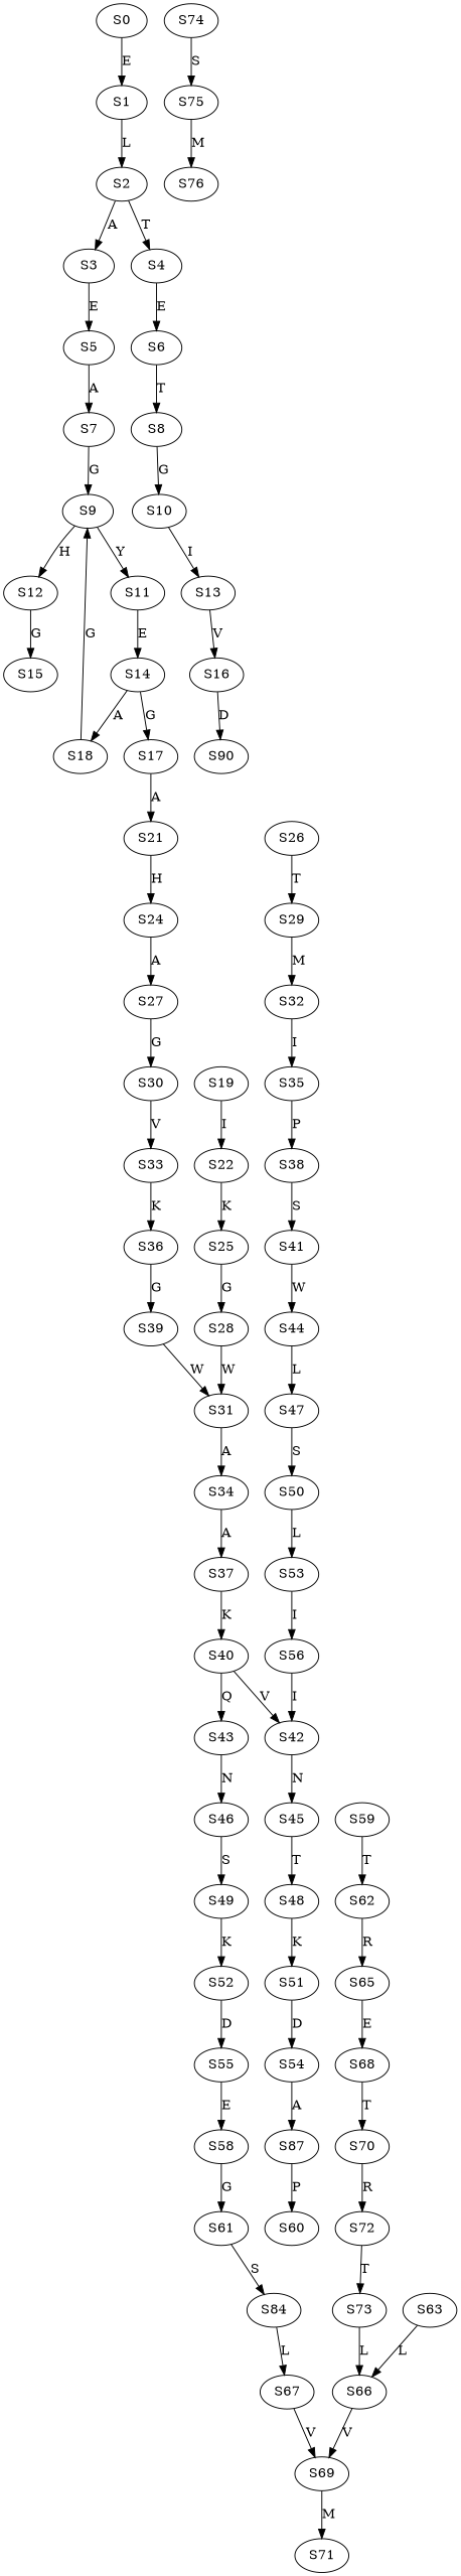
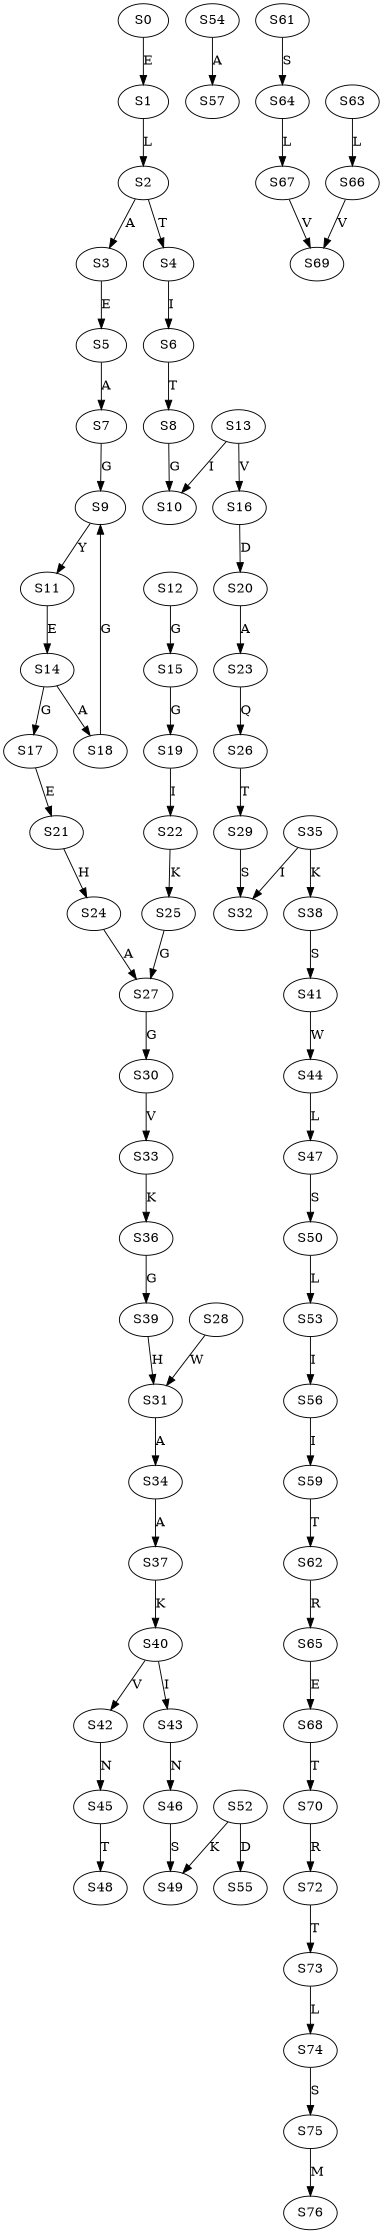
  strict digraph {
    S0
    S1
    S2
    S3
    S4
    S5
    S6
    S7
    S8
    S9
    S10
    S11
    S12
    S13
    S14
    S15
    S16
    S17
    S18
    S19
-   S20 [label=S90]
+   S20
    S21
    S22
+   S23
    S24
    S25
    S26
    S27
    S28
    S29
    S30
    S31
    S32
    S33
    S34
    S35
    S36
    S37
    S38
    S39
    S40
    S41
    S42
    S43
    S44
    S45
    S46
    S47
    S48
    S49
    S50
-   S51
    S52
    S53
    S54
    S55
    S56
-   S57 [label=S87]
-   S58
+   S57
    S59
-   S60
    S61
    S62
-   S64 [label=S84]
+   S64
    S65
    S63
    S66
    S67
    S68
    S69
    S70
-   S71
    S72
    S73
    S74
    S75
    S76
    S0 -> S1 [label=E]
    S1 -> S2 [label=L]
    S2 -> S3 [label=A]
    S2 -> S4 [label=T]
    S3 -> S5 [label=E]
-   S4 -> S6 [label=E]
+   S4 -> S6 [label=I]
    S5 -> S7 [label=A]
    S6 -> S8 [label=T]
    S7 -> S9 [label=G]
    S8 -> S10 [label=G]
    S9 -> S11 [label=Y]
-   S9 -> S12 [label=H]
-   S10 -> S13 [label=I]
+   S13 -> S10 [label=I]
    S11 -> S14 [label=E]
    S12 -> S15 [label=G]
    S13 -> S16 [label=V]
    S14 -> S17 [label=G]
    S14 -> S18 [label=A]
+   S15 -> S19 [label=G]
    S16 -> S20 [label=D]
-   S17 -> S21 [label=A]
+   S17 -> S21 [label=E]
    S18 -> S9 [label=G]
    S19 -> S22 [label=I]
+   S20 -> S23 [label=A]
    S21 -> S24 [label=H]
    S22 -> S25 [label=K]
+   S23 -> S26 [label=Q]
    S24 -> S27 [label=A]
-   S25 -> S28 [label=G]
+   S25 -> S27 [label=G]
    S26 -> S29 [label=T]
    S27 -> S30 [label=G]
    S28 -> S31 [label=W]
-   S29 -> S32 [label=M]
+   S29 -> S32 [label=S]
    S30 -> S33 [label=V]
    S31 -> S34 [label=A]
-   S32 -> S35 [label=I]
+   S35 -> S32 [label=I]
    S33 -> S36 [label=K]
    S34 -> S37 [label=A]
-   S35 -> S38 [label=P]
+   S35 -> S38 [label=K]
    S36 -> S39 [label=G]
    S37 -> S40 [label=K]
    S38 -> S41 [label=S]
-   S39 -> S31 [label=W]
+   S39 -> S31 [label=H]
    S40 -> S42 [label=V]
-   S40 -> S43 [label=Q]
+   S40 -> S43 [label=I]
    S41 -> S44 [label=W]
    S42 -> S45 [label=N]
    S43 -> S46 [label=N]
    S44 -> S47 [label=L]
    S45 -> S48 [label=T]
    S46 -> S49 [label=S]
    S47 -> S50 [label=S]
-   S48 -> S51 [label=K]
-   S49 -> S52 [label=K]
+   S52 -> S49 [label=K]
    S50 -> S53 [label=L]
-   S51 -> S54 [label=D]
    S52 -> S55 [label=D]
    S53 -> S56 [label=I]
    S54 -> S57 [label=A]
-   S55 -> S58 [label=E]
-   S56 -> S42 [label=I]
-   S57 -> S60 [label=P]
-   S58 -> S61 [label=G]
+   S56 -> S59 [label=I]
    S59 -> S62 [label=T]
    S61 -> S64 [label=S]
    S62 -> S65 [label=R]
    S64 -> S67 [label=L]
    S65 -> S68 [label=E]
    S63 -> S66 [label=L]
    S66 -> S69 [label=V]
    S67 -> S69 [label=V]
    S68 -> S70 [label=T]
-   S69 -> S71 [label=M]
    S70 -> S72 [label=R]
    S72 -> S73 [label=T]
-   S73 -> S66 [label=L]
+   S73 -> S74 [label=L]
    S74 -> S75 [label=S]
    S75 -> S76 [label=M]
  }
